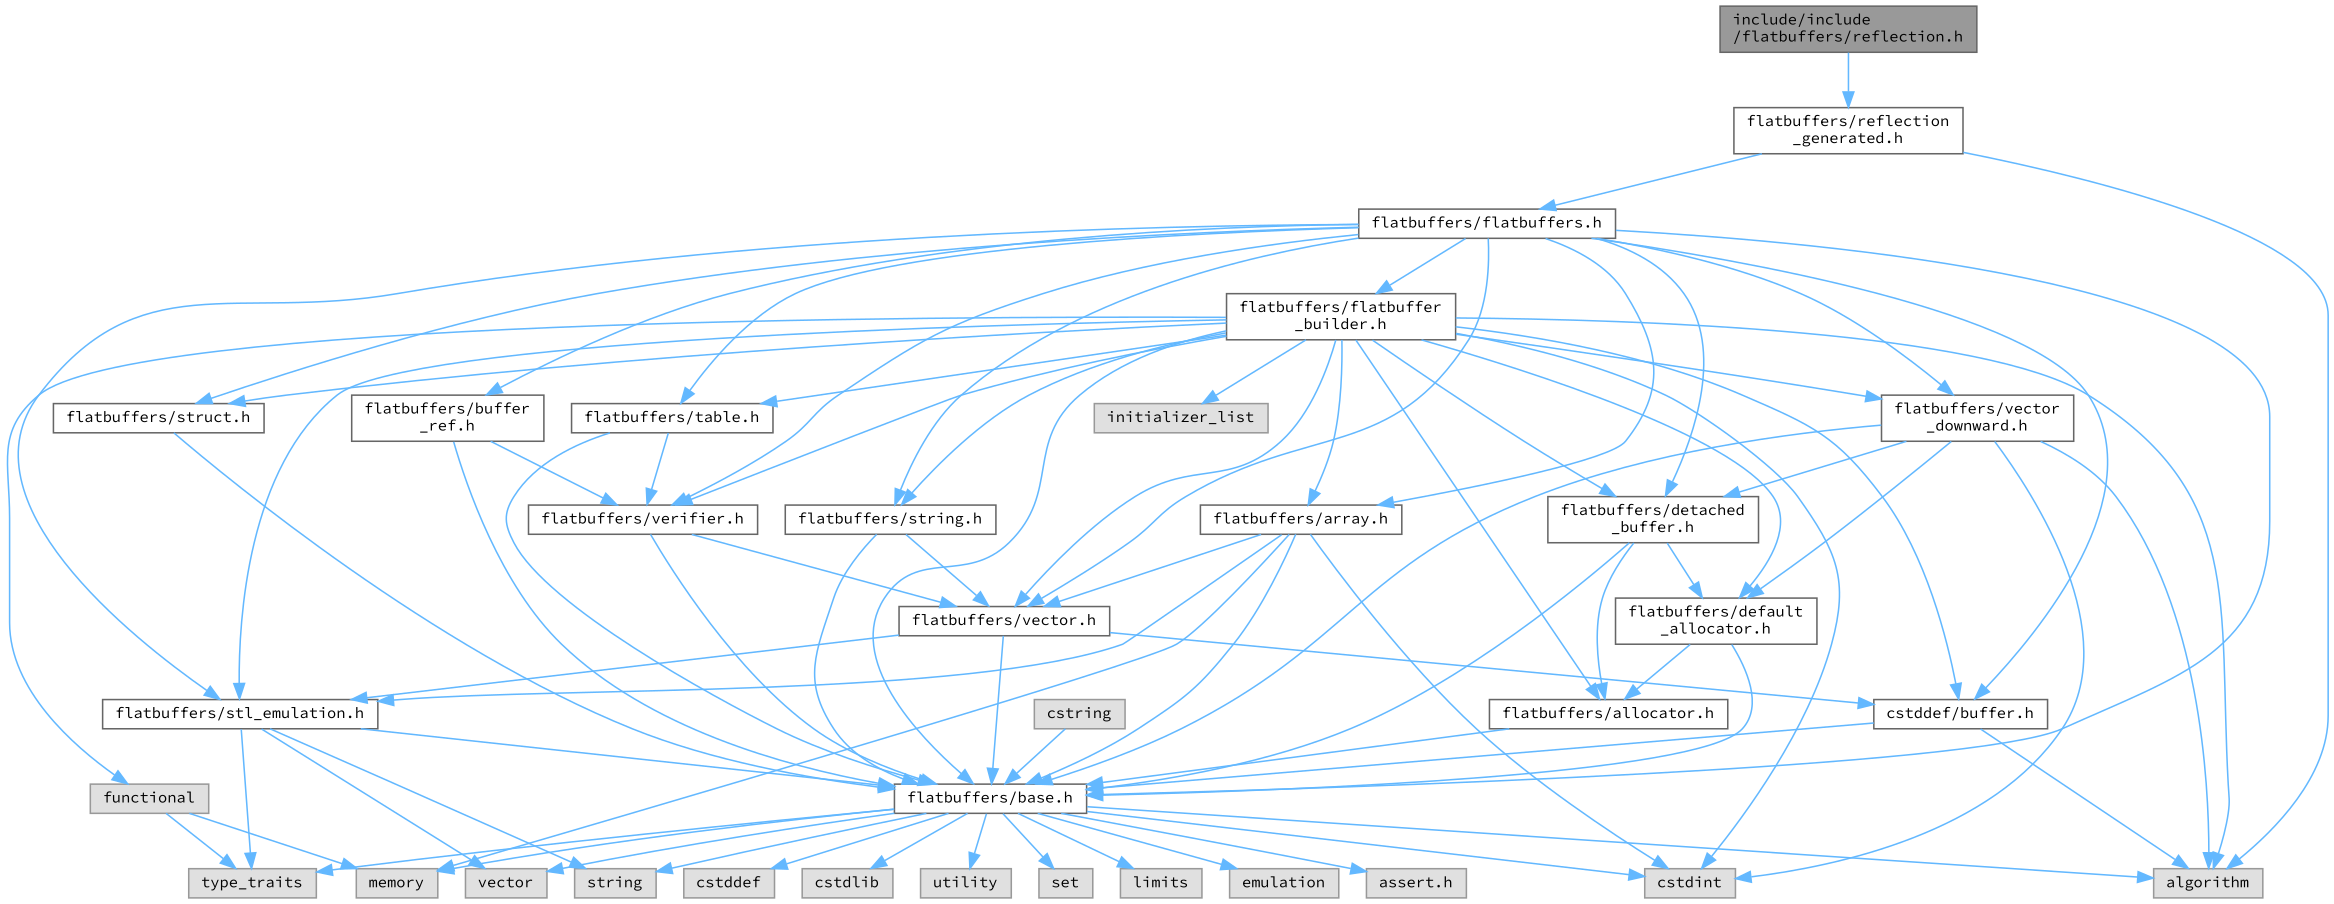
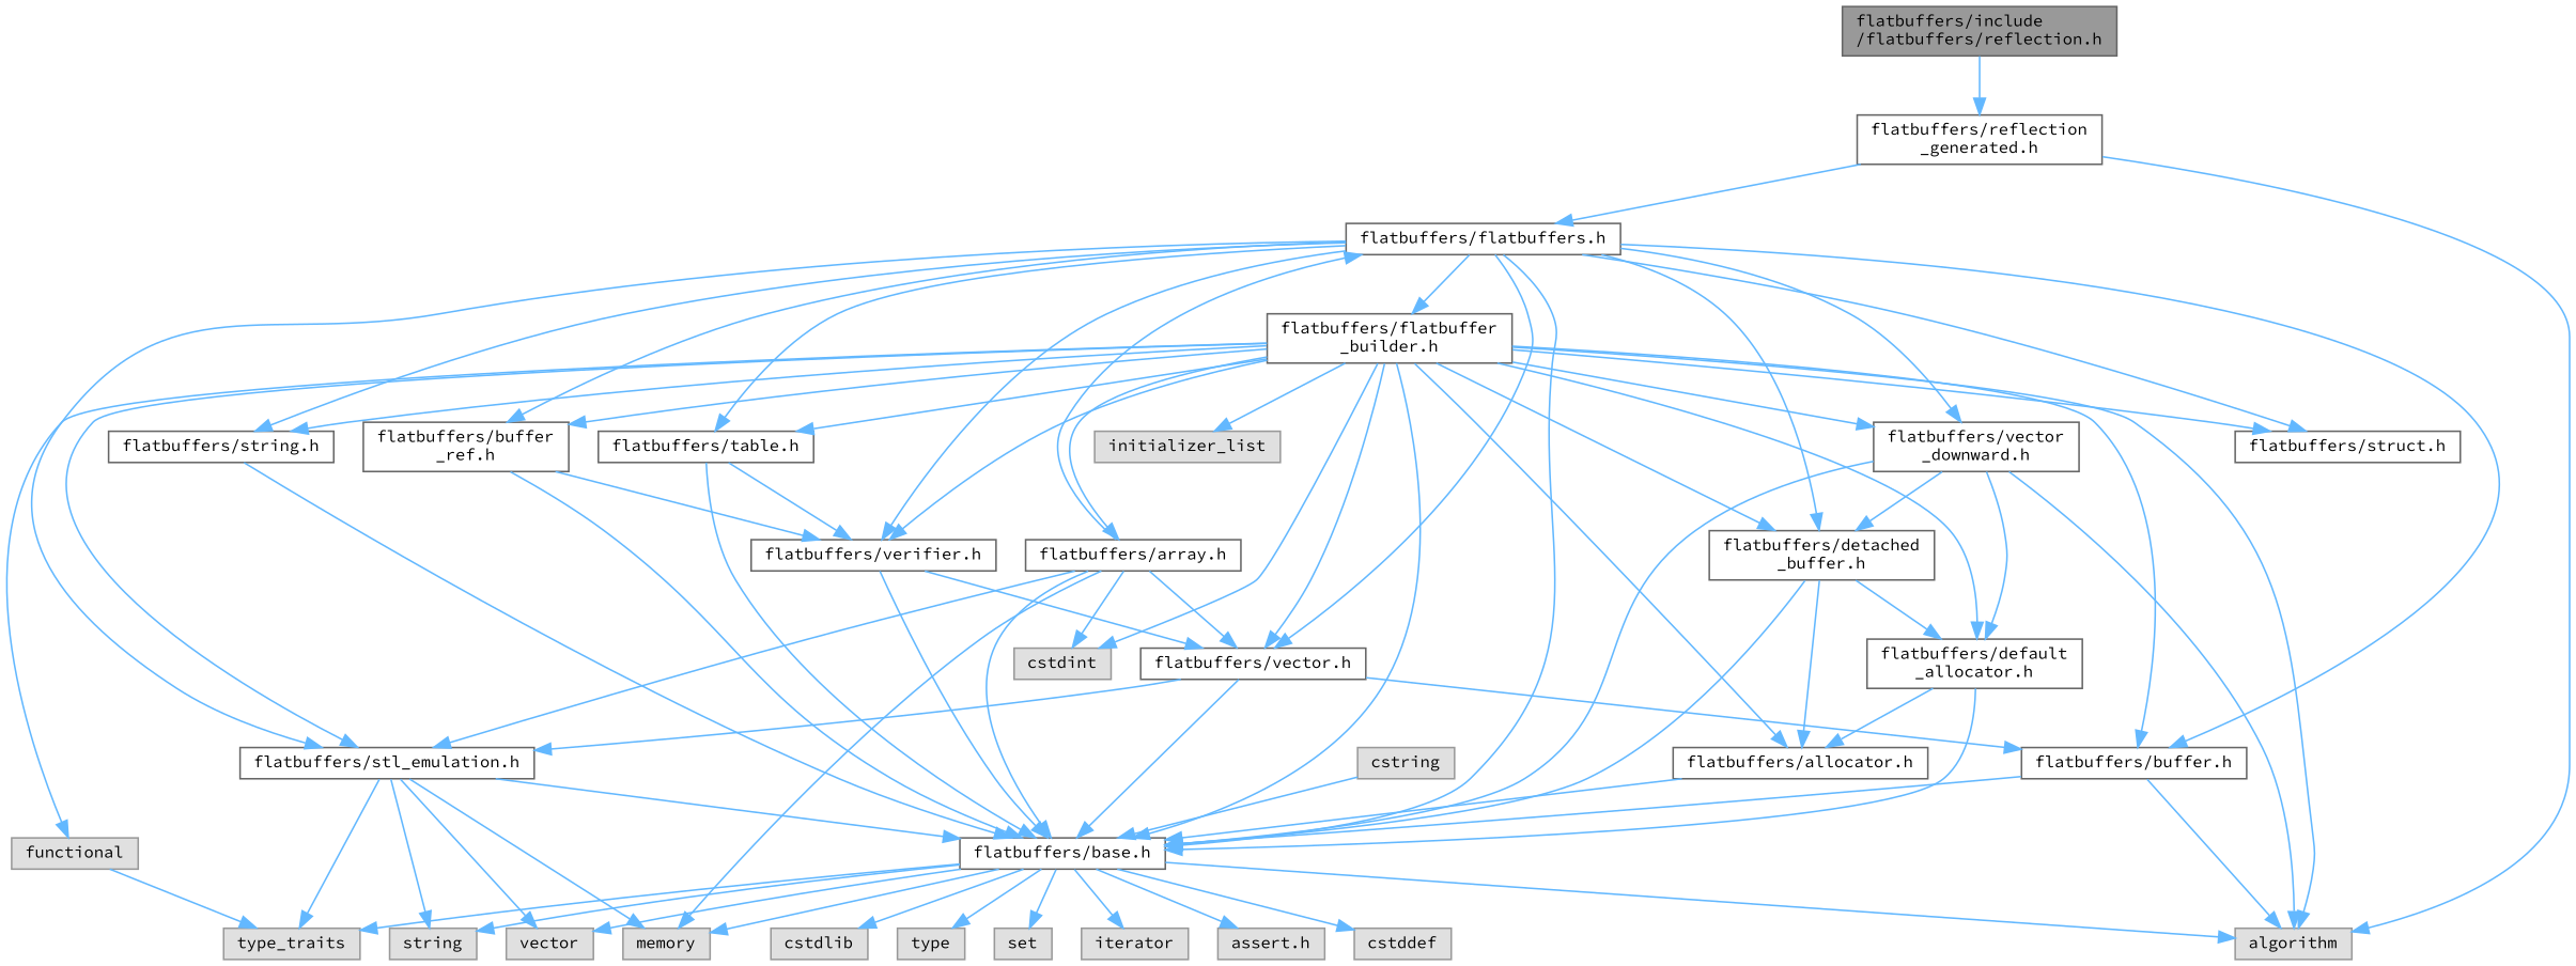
  digraph {
    fontname="Source Code Pro"
    node [color=grey40 fillcolor=white fontname="Source Code Pro" fontsize=10 shape=box style=filled]
    edge [color=steelblue1 fontname="Source Code Pro" fontsize=10 labelfontname=Helvetica labelfontsize=10 style=solid]
-   n1 [color=gray40 fillcolor=grey60 fontcolor=black height=0.2 label="include/include\l/flatbuffers/reflection.h" width=0.4]
+   n1 [color=gray40 fillcolor=grey60 fontcolor=black height=0.2 label="flatbuffers/include\l/flatbuffers/reflection.h" width=0.4]
    n2 [height=0.2 label="flatbuffers/reflection\l_generated.h" width=0.4]
    n3 [height=0.2 label="flatbuffers/flatbuffers.h" width=0.4]
    n4 [color=grey60 fillcolor="#E0E0E0" height=0.2 label=algorithm width=0.4]
    n5 [height=0.2 label="flatbuffers/array.h" width=0.4]
    n6 [height=0.2 label="flatbuffers/base.h" width=0.4]
    n7 [height=0.2 label="flatbuffers/stl_emulation.h" width=0.4]
    n8 [height=0.2 label="flatbuffers/vector.h" width=0.4]
-   n9 [height=0.2 label="cstddef/buffer.h" width=0.4]
+   n9 [height=0.2 label="flatbuffers/buffer.h" width=0.4]
    n10 [height=0.2 label="flatbuffers/buffer\l_ref.h" width=0.4]
    n11 [height=0.2 label="flatbuffers/verifier.h" width=0.4]
    n12 [height=0.2 label="flatbuffers/detached\l_buffer.h" width=0.4]
    n13 [height=0.2 label="flatbuffers/flatbuffer\l_builder.h" width=0.4]
    n14 [height=0.2 label="flatbuffers/string.h" width=0.4]
    n15 [height=0.2 label="flatbuffers/struct.h" width=0.4]
    n16 [height=0.2 label="flatbuffers/table.h" width=0.4]
    n17 [height=0.2 label="flatbuffers/vector\l_downward.h" width=0.4]
    n18 [color=grey60 fillcolor="#E0E0E0" height=0.2 label=cstdint width=0.4]
    n19 [color=grey60 fillcolor="#E0E0E0" height=0.2 label=memory width=0.4]
    n20 [color=grey60 fillcolor="#E0E0E0" height=0.2 label="assert.h" width=0.4]
    n21 [color=grey60 fillcolor="#E0E0E0" height=0.2 label=cstddef width=0.4]
    n22 [color=grey60 fillcolor="#E0E0E0" height=0.2 label=cstdlib width=0.4]
-   n23 [color=grey60 fillcolor="#E0E0E0" height=0.2 label=utility width=0.4]
+   n23 [color=grey60 fillcolor="#E0E0E0" height=0.2 label=type width=0.4]
    n24 [color=grey60 fillcolor="#E0E0E0" height=0.2 label=string width=0.4]
    n25 [color=grey60 fillcolor="#E0E0E0" height=0.2 label=type_traits width=0.4]
    n26 [color=grey60 fillcolor="#E0E0E0" height=0.2 label=vector width=0.4]
    n27 [color=grey60 fillcolor="#E0E0E0" height=0.2 label=set width=0.4]
-   n28 [color=grey60 fillcolor="#E0E0E0" height=0.2 label=limits width=0.4]
-   n29 [color=grey60 fillcolor="#E0E0E0" height=0.2 label=emulation width=0.4]
+   n29 [color=grey60 fillcolor="#E0E0E0" height=0.2 label=iterator width=0.4]
    n30 [height=0.2 label="flatbuffers/allocator.h" width=0.4]
    n31 [height=0.2 label="flatbuffers/default\l_allocator.h" width=0.4]
    n32 [color=grey60 fillcolor="#E0E0E0" height=0.2 label=functional width=0.4]
    n33 [color=grey60 fillcolor="#E0E0E0" height=0.2 label=initializer_list width=0.4]
    n34 [color=grey60 fillcolor="#E0E0E0" height=0.2 label=cstring width=0.4]
    n1 -> n2
    n2 -> n3
    n2 -> n4
-   n3 -> n5
+   n5 -> n3
    n3 -> n6
    n3 -> n7
    n3 -> n8
    n3 -> n9
    n3 -> n10
    n3 -> n11
    n3 -> n12
    n3 -> n13
    n3 -> n14
    n3 -> n15
    n3 -> n16
    n3 -> n17
    n5 -> n6
    n5 -> n7
    n5 -> n8
    n5 -> n18
    n5 -> n19
    n6 -> n4
-   n6 -> n18
    n6 -> n19
    n6 -> n20
    n6 -> n21
    n6 -> n22
    n6 -> n23
    n6 -> n24
    n6 -> n25
    n6 -> n26
    n6 -> n27
-   n6 -> n28
    n6 -> n29
    n7 -> n6
-   n32 -> n19
+   n7 -> n19
    n7 -> n24
    n7 -> n25
    n7 -> n26
    n8 -> n6
    n8 -> n7
    n8 -> n9
    n9 -> n4
    n9 -> n6
    n10 -> n6
    n10 -> n11
    n11 -> n6
    n11 -> n8
    n12 -> n6
    n12 -> n30
    n12 -> n31
    n13 -> n4
    n13 -> n5
    n13 -> n6
    n13 -> n7
    n13 -> n8
    n13 -> n9
+   n13 -> n10
    n13 -> n11
    n13 -> n12
    n13 -> n14
    n13 -> n15
    n13 -> n16
    n13 -> n17
    n13 -> n18
    n13 -> n30
    n13 -> n31
    n13 -> n32
    n13 -> n33
    n14 -> n6
-   n14 -> n8
-   n15 -> n6
    n16 -> n6
    n16 -> n11
    n17 -> n4
    n17 -> n6
    n17 -> n12
-   n17 -> n18
    n17 -> n31
    n30 -> n6
    n31 -> n6
    n31 -> n30
    n32 -> n25
    n34 -> n6
  }
